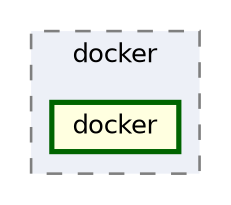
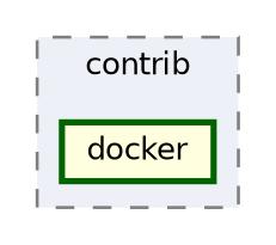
  digraph {
    compound=true
    rankdir=LR
    n1 [color=darkgreen fillcolor=lightyellow fontname=Helvetica fontsize=10 height=0.2 label=docker shape=box style="filled,bold" width=0.4]
    subgraph cluster_1 {
      bgcolor="#edf0f7"
      fontname=Helvetica
      fontsize=10
-     label=docker
+     label=contrib
      pencolor=grey50
      style="filled,dashed"
      n1
    }
  }
